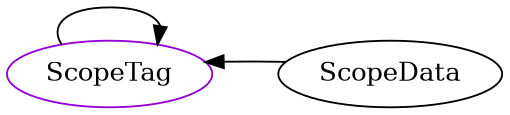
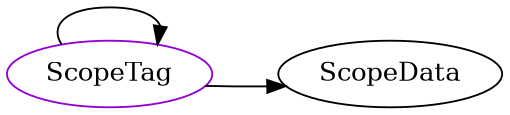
  digraph {
    rankdir=LR
    n1 [color=darkviolet label=ScopeTag shape=oval]
    ScopeData
    n1 -> n1
-   ScopeData -> n1
+   n1 -> ScopeData
  }
